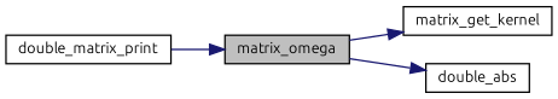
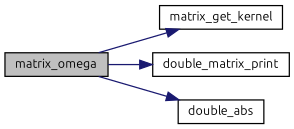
  digraph {
    fontname=Ubuntu
    rankdir=LR
    node [color=black fillcolor=white fontname=Ubuntu fontsize=10 shape=record style=filled]
    edge [color=midnightblue fontname=Ubuntu fontsize=10 labelfontname=Helvetica labelfontsize=10 style=solid]
    n1 [fillcolor=grey75 fontcolor=black height=0.2 label=matrix_omega width=0.4]
    n2 [height=0.2 label=matrix_get_kernel width=0.4]
    n3 [height=0.2 label=double_matrix_print width=0.4]
    n4 [height=0.2 label=double_abs width=0.4]
    n1 -> n2
-   n3 -> n1
+   n1 -> n3
    n1 -> n4
  }
